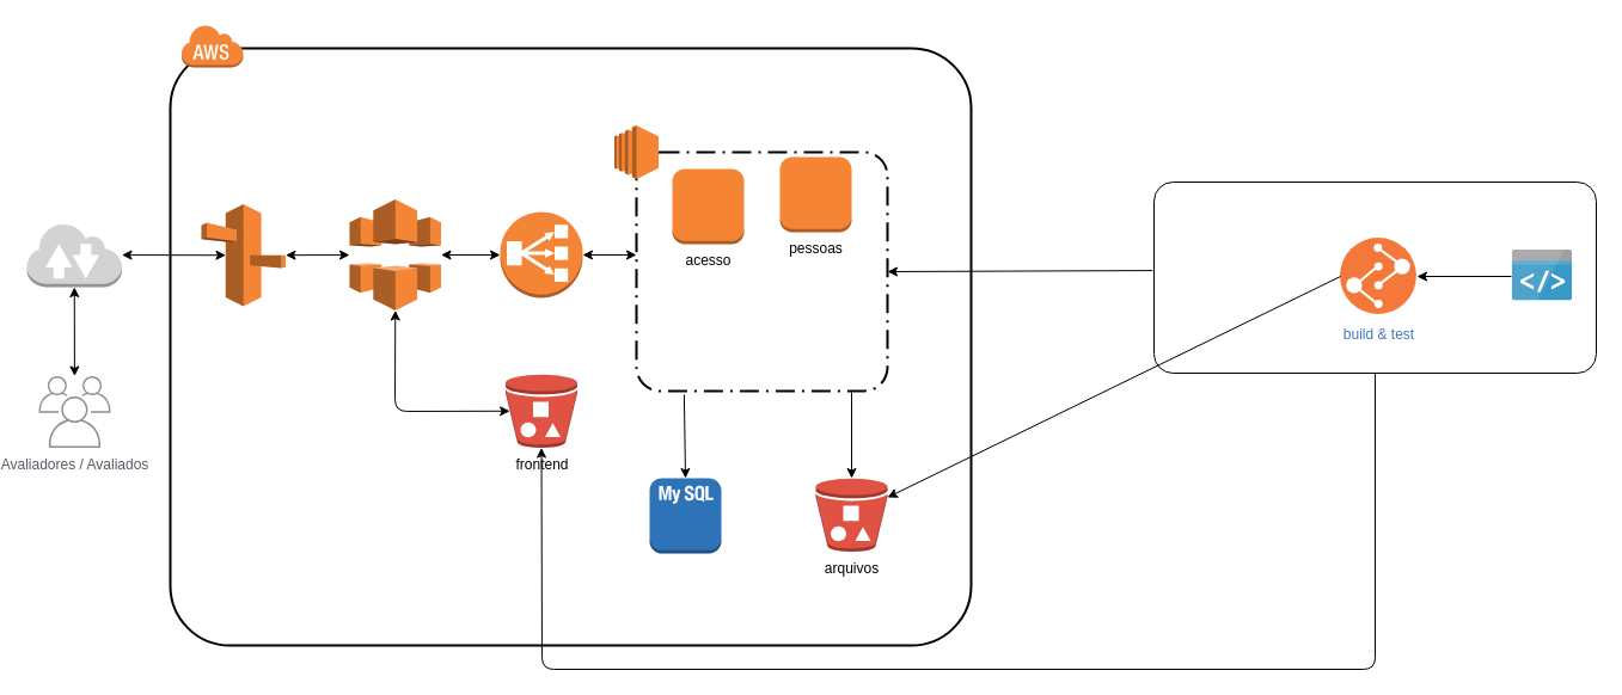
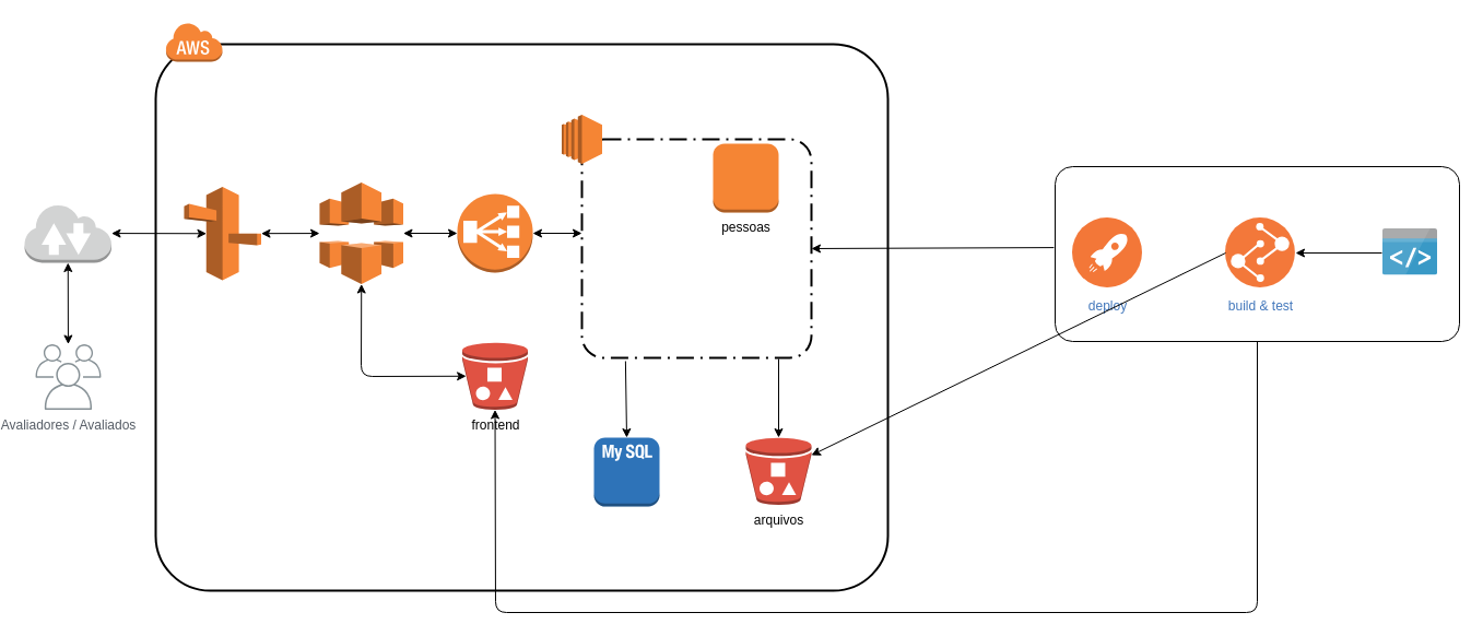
  <mxCell id="0" />
  <mxCell id="1" parent="0" />
  <mxCell id="2" value="" style="rounded=1;arcSize=10;dashed=0;strokeColor=#000000;fillColor=none;gradientColor=none;strokeWidth=2;" parent="1" vertex="1"><mxGeometry x="140" y="40" width="670" height="500" as="geometry" /></mxCell>
  <mxCell id="3" value="" style="dashed=0;html=1;shape=mxgraph.aws3.cloud;fillColor=#F58536;gradientColor=none;dashed=0;" parent="1" vertex="1"><mxGeometry x="149" y="20" width="52" height="36" as="geometry" /></mxCell>
  <mxCell id="4" value="" style="group" parent="1" vertex="1" connectable="0"><mxGeometry x="540" y="127" width="200" height="200" as="geometry" /></mxCell>
  <mxCell id="5" value="" style="rounded=1;arcSize=10;dashed=1;strokeColor=#000000;fillColor=none;gradientColor=none;dashPattern=8 3 1 3;strokeWidth=2;" parent="4" vertex="1"><mxGeometry x="-10" width="210" height="200" as="geometry" /></mxCell>
- <mxCell id="6" value="acesso" style="outlineConnect=0;dashed=0;verticalLabelPosition=bottom;verticalAlign=top;align=center;html=1;shape=mxgraph.aws3.instance;fillColor=#F58534;gradientColor=none;" parent="4" vertex="1"><mxGeometry x="20" y="14" width="60" height="63" as="geometry" /></mxCell>
  <mxCell id="7" value="pessoas" style="outlineConnect=0;dashed=0;verticalLabelPosition=bottom;verticalAlign=top;align=center;html=1;shape=mxgraph.aws3.instance;fillColor=#F58534;gradientColor=none;" parent="4" vertex="1"><mxGeometry x="110" y="4" width="60" height="63" as="geometry" /></mxCell>
  <mxCell id="8" value="" style="outlineConnect=0;dashed=0;verticalLabelPosition=bottom;verticalAlign=top;align=center;html=1;shape=mxgraph.aws3.ec2;fillColor=#F58534;gradientColor=none;" parent="1" vertex="1"><mxGeometry x="511.5" y="104.5" width="37" height="45" as="geometry" /></mxCell>
  <mxCell id="9" value="arquivos&lt;br&gt;" style="outlineConnect=0;dashed=0;verticalLabelPosition=bottom;verticalAlign=top;align=center;html=1;shape=mxgraph.aws3.bucket_with_objects;fillColor=#E05243;gradientColor=none;" parent="1" vertex="1"><mxGeometry x="680" y="400" width="60" height="61.5" as="geometry" /></mxCell>
  <mxCell id="10" value="" style="outlineConnect=0;dashed=0;verticalLabelPosition=bottom;verticalAlign=top;align=center;html=1;shape=mxgraph.aws3.classic_load_balancer;fillColor=#F58536;gradientColor=none;" parent="1" vertex="1"><mxGeometry x="416" y="177" width="69" height="72" as="geometry" /></mxCell>
  <mxCell id="11" value="" style="endArrow=classic;startArrow=classic;html=1;entryX=1;entryY=0.5;entryDx=0;entryDy=0;entryPerimeter=0;exitX=0;exitY=0.43;exitDx=0;exitDy=0;exitPerimeter=0;" parent="1" source="5" target="10" edge="1"><mxGeometry width="50" height="50" relative="1" as="geometry"><mxPoint x="390" y="610" as="sourcePoint" /><mxPoint x="440" y="560" as="targetPoint" /></mxGeometry></mxCell>
  <mxCell id="12" value="" style="outlineConnect=0;dashed=0;verticalLabelPosition=bottom;verticalAlign=top;align=center;html=1;shape=mxgraph.aws3.mysql_db_instance_2;fillColor=#2E73B8;gradientColor=none;" parent="1" vertex="1"><mxGeometry x="541" y="400" width="60" height="63" as="geometry" /></mxCell>
  <mxCell id="13" value="" style="endArrow=classic;html=1;entryX=0.5;entryY=0;entryDx=0;entryDy=0;entryPerimeter=0;exitX=0.19;exitY=1.015;exitDx=0;exitDy=0;exitPerimeter=0;" parent="1" source="5" target="12" edge="1"><mxGeometry width="50" height="50" relative="1" as="geometry"><mxPoint x="270" y="360" as="sourcePoint" /><mxPoint x="320" y="310" as="targetPoint" /><Array as="points" /></mxGeometry></mxCell>
  <mxCell id="14" value="" style="endArrow=classic;html=1;entryX=0.5;entryY=0;entryDx=0;entryDy=0;entryPerimeter=0;" parent="1" target="9" edge="1"><mxGeometry width="50" height="50" relative="1" as="geometry"><mxPoint x="710" y="328" as="sourcePoint" /><mxPoint x="580" y="410" as="targetPoint" /><Array as="points" /></mxGeometry></mxCell>
  <mxCell id="15" value="" style="outlineConnect=0;dashed=0;verticalLabelPosition=bottom;verticalAlign=top;align=center;html=1;shape=mxgraph.aws3.cloudfront;fillColor=#F58536;gradientColor=none;container=1;" parent="1" vertex="1"><mxGeometry x="290" y="166.5" width="76.5" height="93" as="geometry" /></mxCell>
  <mxCell id="16" value="" style="endArrow=classic;startArrow=classic;html=1;exitX=0;exitY=0.5;exitDx=0;exitDy=0;exitPerimeter=0;" parent="1" source="10" target="15" edge="1"><mxGeometry width="50" height="50" relative="1" as="geometry"><mxPoint x="30" y="610" as="sourcePoint" /><mxPoint x="80" y="560" as="targetPoint" /></mxGeometry></mxCell>
  <mxCell id="17" value="" style="outlineConnect=0;dashed=0;verticalLabelPosition=bottom;verticalAlign=top;align=center;html=1;shape=mxgraph.aws3.internet_2;fillColor=#D2D3D3;gradientColor=none;" parent="1" vertex="1"><mxGeometry x="20" y="186" width="79.5" height="54" as="geometry" /></mxCell>
  <mxCell id="18" value="" style="endArrow=classic;html=1;exitX=-0.003;exitY=0.463;exitDx=0;exitDy=0;exitPerimeter=0;entryX=1;entryY=0.5;entryDx=0;entryDy=0;" parent="1" source="29" target="5" edge="1"><mxGeometry width="50" height="50" relative="1" as="geometry"><mxPoint x="900" y="254" as="sourcePoint" /><mxPoint x="950" y="204" as="targetPoint" /></mxGeometry></mxCell>
  <mxCell id="19" value="frontend&lt;br&gt;" style="outlineConnect=0;dashed=0;verticalLabelPosition=bottom;verticalAlign=top;align=center;html=1;shape=mxgraph.aws3.bucket_with_objects;fillColor=#E05243;gradientColor=none;" parent="1" vertex="1"><mxGeometry x="420.5" y="313" width="60" height="61.5" as="geometry" /></mxCell>
  <mxCell id="20" value="" style="endArrow=classic;startArrow=classic;html=1;entryX=0.06;entryY=0.5;entryDx=0;entryDy=0;entryPerimeter=0;exitX=0.5;exitY=1;exitDx=0;exitDy=0;exitPerimeter=0;" parent="1" source="15" target="19" edge="1"><mxGeometry width="50" height="50" relative="1" as="geometry"><mxPoint x="120" y="610" as="sourcePoint" /><mxPoint x="170" y="560" as="targetPoint" /><Array as="points"><mxPoint x="328" y="344" /></Array></mxGeometry></mxCell>
  <mxCell id="21" value="Avaliadores / Avaliados" style="outlineConnect=0;gradientColor=none;fontColor=#545B64;strokeColor=none;fillColor=#879196;dashed=0;verticalLabelPosition=bottom;verticalAlign=top;align=center;html=1;fontSize=12;fontStyle=0;aspect=fixed;shape=mxgraph.aws4.illustration_users;pointerEvents=1" parent="1" vertex="1"><mxGeometry x="30" y="314.5" width="60" height="60" as="geometry" /></mxCell>
  <mxCell id="22" value="" style="endArrow=classic;startArrow=classic;html=1;entryX=0.5;entryY=1;entryDx=0;entryDy=0;entryPerimeter=0;" parent="1" source="21" target="17" edge="1"><mxGeometry width="50" height="50" relative="1" as="geometry"><mxPoint x="0" y="610" as="sourcePoint" /><mxPoint x="50" y="560" as="targetPoint" /></mxGeometry></mxCell>
  <mxCell id="23" value="" style="outlineConnect=0;dashed=0;verticalLabelPosition=bottom;verticalAlign=top;align=center;html=1;shape=mxgraph.aws3.route_53;fillColor=#F58536;gradientColor=none;" parent="1" vertex="1"><mxGeometry x="166" y="170.5" width="70.5" height="85.5" as="geometry" /></mxCell>
  <mxCell id="24" value="" style="endArrow=classic;startArrow=classic;html=1;" parent="1" source="23" target="15" edge="1"><mxGeometry width="50" height="50" relative="1" as="geometry"><mxPoint x="230" y="299" as="sourcePoint" /><mxPoint x="280" y="249" as="targetPoint" /></mxGeometry></mxCell>
  <mxCell id="25" value="" style="endArrow=classic;startArrow=classic;html=1;entryX=0.29;entryY=0.5;entryDx=0;entryDy=0;entryPerimeter=0;" parent="1" source="17" target="23" edge="1"><mxGeometry width="50" height="50" relative="1" as="geometry"><mxPoint x="175" y="344" as="sourcePoint" /><mxPoint x="225" y="294" as="targetPoint" /></mxGeometry></mxCell>
  <mxCell id="26" value="" style="endArrow=classic;html=1;exitX=0.5;exitY=1;exitDx=0;exitDy=0;entryX=0.5;entryY=1;entryDx=0;entryDy=0;entryPerimeter=0;" edge="1" parent="1" source="29" target="19"><mxGeometry width="50" height="50" relative="1" as="geometry"><mxPoint x="480.5" y="618.5" as="sourcePoint" /><mxPoint x="530.5" y="568.5" as="targetPoint" /><Array as="points"><mxPoint x="1148" y="560" /><mxPoint x="451" y="560" /></Array></mxGeometry></mxCell>
  <mxCell id="27" value="" style="group" vertex="1" connectable="0" parent="1"><mxGeometry x="939" y="124" width="394" height="188" as="geometry" /></mxCell>
  <mxCell id="28" value="" style="group" parent="27" vertex="1" connectable="0"><mxGeometry width="394" height="188" as="geometry" /></mxCell>
  <mxCell id="29" value="" style="rounded=1;arcSize=10;container=1;" parent="28" vertex="1"><mxGeometry x="24" y="28" width="370" height="160" as="geometry" /></mxCell>
  <mxCell id="30" value="" style="shape=image;html=1;verticalAlign=top;verticalLabelPosition=bottom;labelBackgroundColor=#ffffff;imageAspect=0;aspect=fixed;image=https://cdn4.iconfinder.com/data/icons/logos-and-brands/512/144_Gitlab_logo_logos-128.png" parent="28" vertex="1"><mxGeometry width="50" height="50" as="geometry" /></mxCell>
  <mxCell id="31" value="" style="aspect=fixed;html=1;perimeter=none;align=center;shadow=0;dashed=0;image;fontSize=12;image=img/lib/mscae/Code.svg;" parent="28" vertex="1"><mxGeometry x="324" y="85" width="50" height="42.5" as="geometry" /></mxCell>
+ <mxCell id="32" value="deploy" style="aspect=fixed;perimeter=ellipsePerimeter;html=1;align=center;shadow=0;dashed=0;fontColor=#4277BB;labelBackgroundColor=#ffffff;fontSize=12;spacingTop=3;image;image=img/lib/ibm/devops/continuous_deploy.svg;" parent="28" vertex="1"><mxGeometry x="40" y="75" width="64" height="64" as="geometry" /></mxCell>
  <mxCell id="33" value="build &amp;amp; test" style="aspect=fixed;perimeter=ellipsePerimeter;html=1;align=center;shadow=0;dashed=0;fontColor=#4277BB;labelBackgroundColor=#ffffff;fontSize=12;spacingTop=3;image;image=img/lib/ibm/devops/build_test.svg;" parent="28" vertex="1"><mxGeometry x="180" y="75" width="64" height="64" as="geometry" /></mxCell>
  <mxCell id="34" value="" style="endArrow=classic;html=1;exitX=-0.02;exitY=0.518;exitDx=0;exitDy=0;exitPerimeter=0;" parent="28" source="31" target="33" edge="1"><mxGeometry width="50" height="50" relative="1" as="geometry"><mxPoint x="174" y="283" as="sourcePoint" /><mxPoint x="224" y="233" as="targetPoint" /></mxGeometry></mxCell>
  <mxCell id="35" value="" style="endArrow=classic;html=1;exitX=0;exitY=0.5;exitDx=0;exitDy=0;" parent="28" source="33" target="9" edge="1"><mxGeometry width="50" height="50" relative="1" as="geometry"><mxPoint x="-96" y="173" as="sourcePoint" /><mxPoint x="-46" y="123" as="targetPoint" /></mxGeometry></mxCell>
